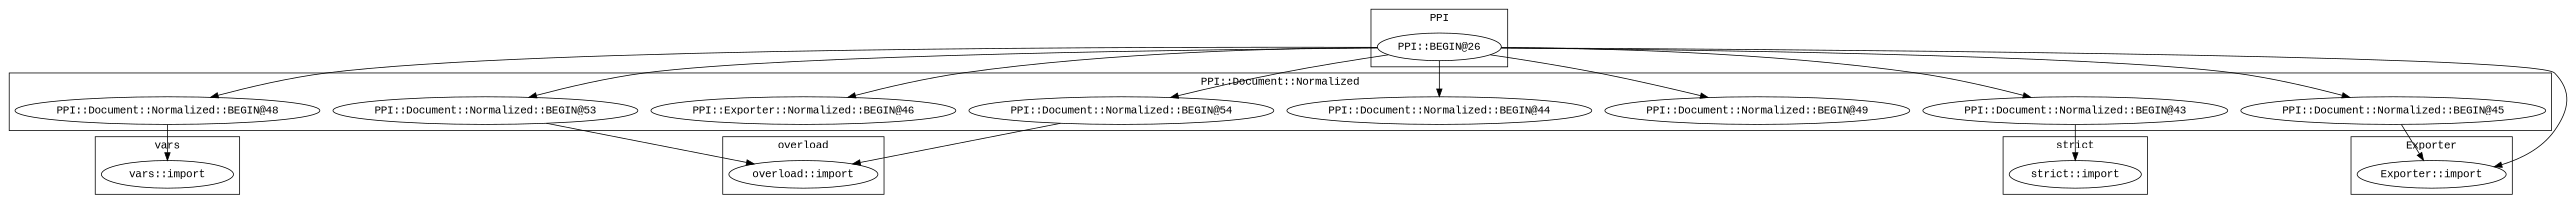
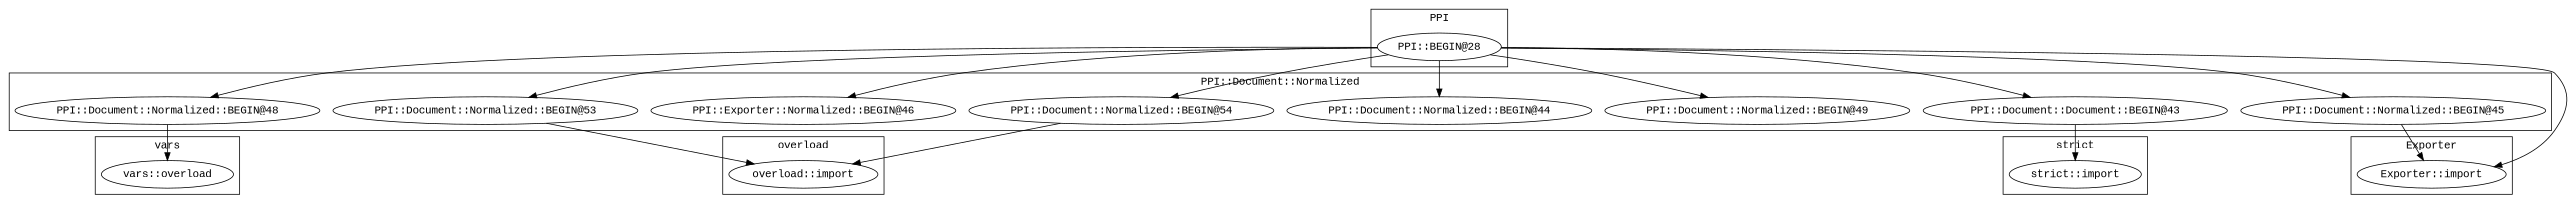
  digraph {
    fontname="Liberation Mono"
    node [fontname="Liberation Mono"]
    edge [fontname="Liberation Mono"]
    "PPI::Document::Normalized::BEGIN@48"
    "PPI::Document::Normalized::BEGIN@54"
    "PPI::Document::Normalized::BEGIN@49"
    "PPI::Document::Normalized::BEGIN@44"
    "PPI::Document::Normalized::BEGIN@45"
    n6 [label="PPI::Exporter::Normalized::BEGIN@46"]
-   "PPI::Document::Normalized::BEGIN@43"
+   "PPI::Document::Normalized::BEGIN@43" [label="PPI::Document::Document::BEGIN@43"]
    "PPI::Document::Normalized::BEGIN@53"
    "Exporter::import"
    "overload::import"
-   "vars::import"
+   "vars::import" [label="vars::overload"]
    "strict::import"
-   "PPI::BEGIN@26"
+   "PPI::BEGIN@26" [label="PPI::BEGIN@28"]
    subgraph cluster_1 {
      label="PPI::Document::Normalized"
      "PPI::Document::Normalized::BEGIN@48"
      "PPI::Document::Normalized::BEGIN@54"
      "PPI::Document::Normalized::BEGIN@49"
      "PPI::Document::Normalized::BEGIN@44"
      "PPI::Document::Normalized::BEGIN@45"
      n6
      "PPI::Document::Normalized::BEGIN@43"
      "PPI::Document::Normalized::BEGIN@53"
    }
    subgraph cluster_2 {
      label=Exporter
      "Exporter::import"
    }
    subgraph cluster_3 {
      label=overload
      "overload::import"
    }
    subgraph cluster_4 {
      label=vars
      "vars::import"
    }
    subgraph cluster_5 {
      label="strict"
      "strict::import"
    }
    subgraph cluster_6 {
      label=PPI
      "PPI::BEGIN@26"
    }
    "PPI::Document::Normalized::BEGIN@48" -> "vars::import"
    "PPI::Document::Normalized::BEGIN@54" -> "overload::import"
    "PPI::Document::Normalized::BEGIN@45" -> "Exporter::import"
    "PPI::Document::Normalized::BEGIN@43" -> "strict::import"
    "PPI::Document::Normalized::BEGIN@53" -> "overload::import"
    "PPI::BEGIN@26" -> "PPI::Document::Normalized::BEGIN@48"
    "PPI::BEGIN@26" -> "PPI::Document::Normalized::BEGIN@54"
    "PPI::BEGIN@26" -> "PPI::Document::Normalized::BEGIN@49"
    "PPI::BEGIN@26" -> "PPI::Document::Normalized::BEGIN@44"
    "PPI::BEGIN@26" -> "PPI::Document::Normalized::BEGIN@45"
    "PPI::BEGIN@26" -> n6
    "PPI::BEGIN@26" -> "PPI::Document::Normalized::BEGIN@43"
    "PPI::BEGIN@26" -> "PPI::Document::Normalized::BEGIN@53"
    "PPI::BEGIN@26" -> "Exporter::import"
  }
